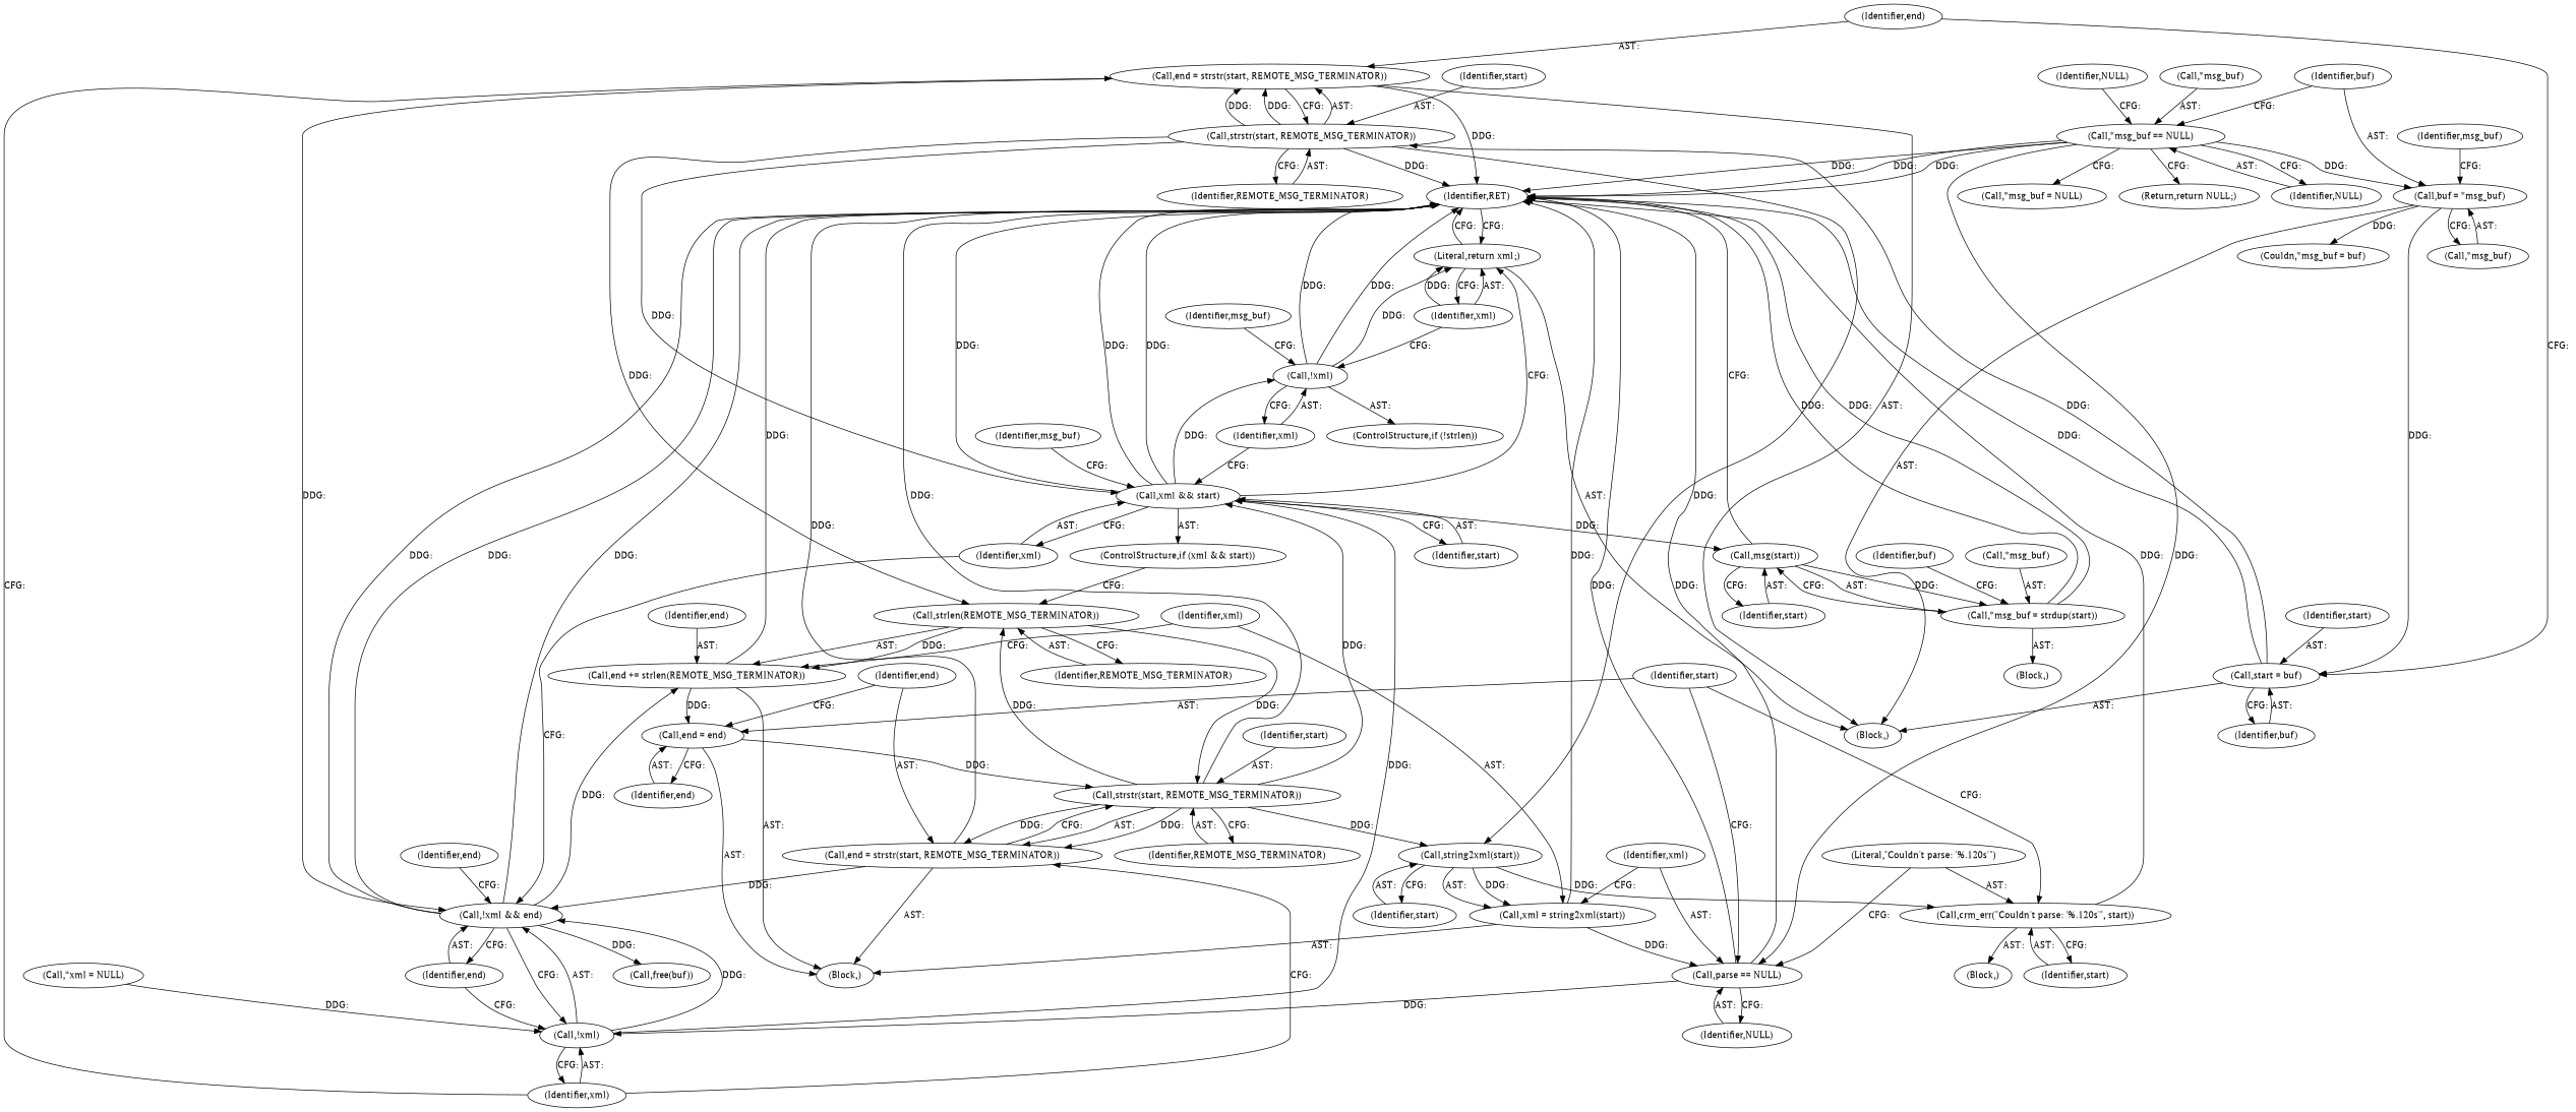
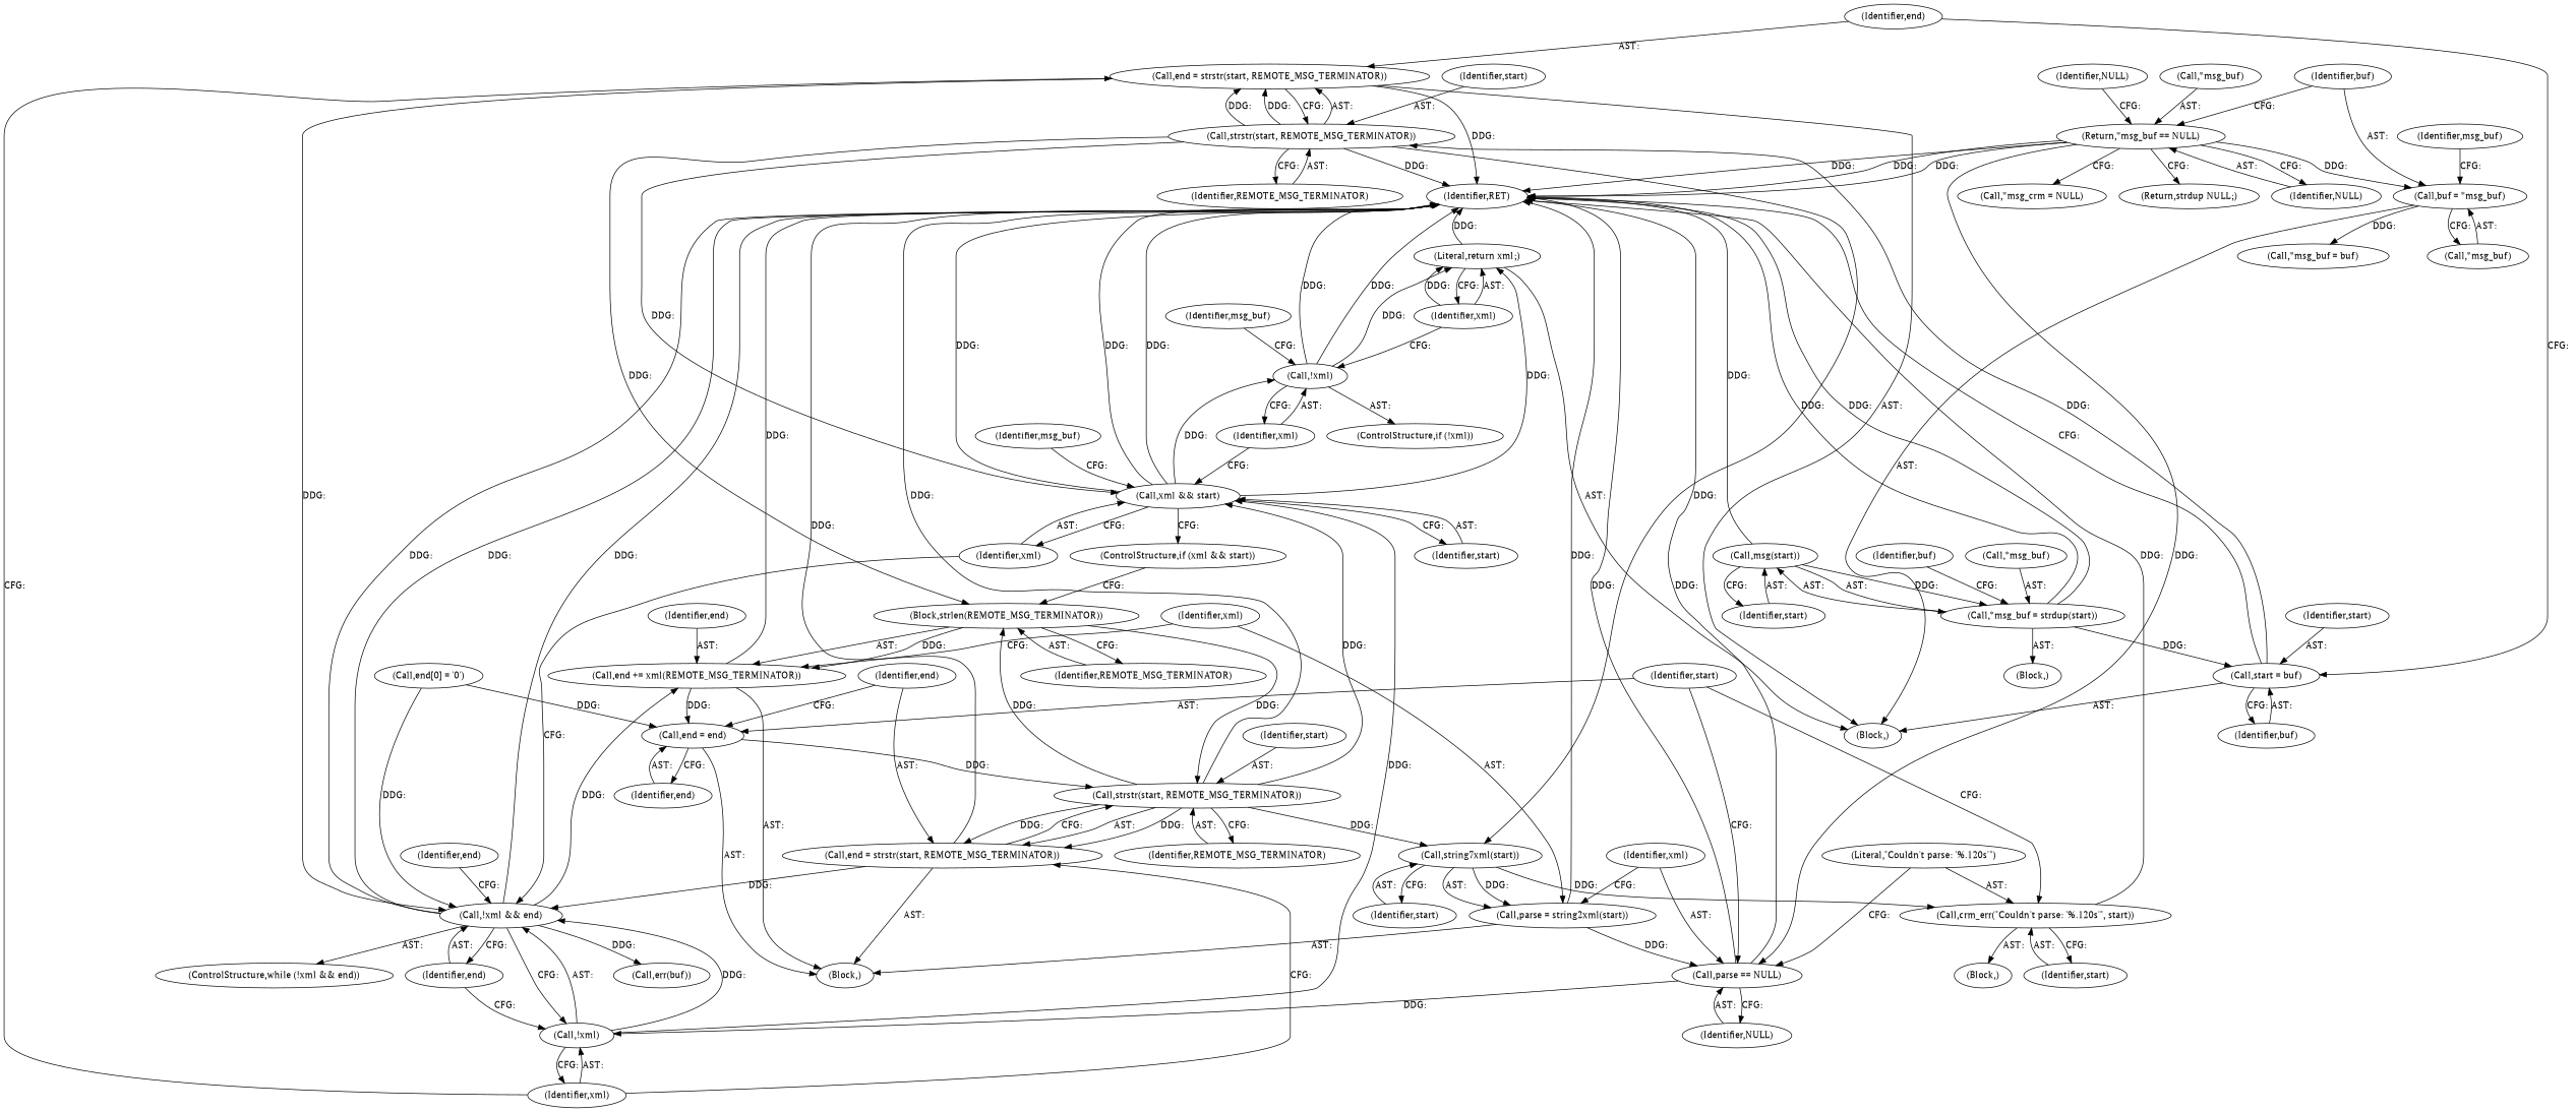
  digraph {
    fontname="PT Serif"
    node [fontname="PT Serif"]
    edge [fontname="PT Serif"]
    n1 [label="(Call,end = strstr(start, REMOTE_MSG_TERMINATOR))"]
    n2 [label="(Call,strstr(start, REMOTE_MSG_TERMINATOR))"]
    n3 [label="(Call,!xml && end)"]
    n4 [label="(Block,)"]
    n5 [label="(Identifier,RET)"]
-   n6 [label="(Call,strlen(REMOTE_MSG_TERMINATOR))"]
-   n7 [label="(Call,string2xml(start))"]
+   n6 [label="(Block,strlen(REMOTE_MSG_TERMINATOR))"]
+   n7 [label="(Call,string7xml(start))"]
    n8 [label="(Call,xml && start)"]
    n9 [label="(Identifier,REMOTE_MSG_TERMINATOR)"]
-   n10 [label="(Call,free(buf))"]
-   n11 [label="(Call,end += strlen(REMOTE_MSG_TERMINATOR))"]
+   n10 [label="(Call,err(buf))"]
+   n11 [label="(Call,end += xml(REMOTE_MSG_TERMINATOR))"]
    n12 [label="(Call,!xml)"]
    n13 [label="(Identifier,end)"]
+   n14 [label="(ControlStructure,while (!xml && end))"]
    n15 [label="(Literal,return xml;)"]
    n16 [label="(Call,strstr(start, REMOTE_MSG_TERMINATOR))"]
    n17 [label="(Identifier,REMOTE_MSG_TERMINATOR)"]
-   n18 [label="(Call,xml = string2xml(start))"]
+   n18 [label="(Call,parse = string2xml(start))"]
    n19 [label="(Call,crm_err(\"Couldn't parse: '%.120s'\", start))"]
    n20 [label="(Identifier,start)"]
    n21 [label="(Call,msg(start))"]
    n22 [label="(Call,!xml)"]
    n23 [label="(Identifier,xml)"]
    n24 [label="(ControlStructure,if (xml && start))"]
    n25 [label="(Identifier,start)"]
    n26 [label="(Call,start = buf)"]
    n27 [label="(Identifier,buf)"]
    n28 [label="(Call,buf = *msg_buf)"]
    n29 [label="(Call,*msg_buf)"]
-   n30 [label="(Couldn,*msg_buf = buf)"]
-   n31 [label="(Call,*msg_buf == NULL)"]
+   n30 [label="(Call,*msg_buf = buf)"]
+   n31 [label="(Return,*msg_buf == NULL)"]
    n32 [label="(Call,parse == NULL)"]
-   n33 [label="(Call,*msg_buf = NULL)"]
-   n34 [label="(Return,return NULL;)"]
+   n33 [label="(Call,*msg_crm = NULL)"]
+   n34 [label="(Return,strdup NULL;)"]
    n35 [label="(Identifier,NULL)"]
    n36 [label="(Identifier,NULL)"]
    n37 [label="(Call,end = end)"]
    n38 [label="(Block,)"]
    n39 [label="(Identifier,xml)"]
    n40 [label="(Identifier,end)"]
    n41 [label="(Call,end = strstr(start, REMOTE_MSG_TERMINATOR))"]
    n42 [label="(Identifier,REMOTE_MSG_TERMINATOR)"]
    n43 [label="(Block,)"]
    n44 [label="(Identifier,start)"]
    n45 [label="(Call,*msg_buf = strdup(start))"]
    n46 [label="(Identifier,start)"]
    n47 [label="(Identifier,xml)"]
-   n48 [label="(ControlStructure,if (!strlen))"]
+   n48 [label="(ControlStructure,if (!xml))"]
    n49 [label="(Identifier,xml)"]
    n50 [label="(Block,)"]
    n51 [label="(Identifier,end)"]
+   n52 [label="(Call,end[0] = '\0')"]
    n53 [label="(Identifier,end)"]
    n54 [label="(Identifier,end)"]
    n55 [label="(Identifier,start)"]
    n56 [label="(Identifier,xml)"]
-   n57 [label="(Call,*xml = NULL)"]
    n58 [label="(Call,*msg_buf)"]
    n59 [label="(Identifier,end)"]
    n60 [label="(Literal,\"Couldn't parse: '%.120s'\")"]
    n61 [label="(Identifier,xml)"]
    n62 [label="(Identifier,buf)"]
    n63 [label="(Identifier,msg_buf)"]
    n64 [label="(Identifier,start)"]
    n65 [label="(Call,*msg_buf)"]
    n66 [label="(Identifier,msg_buf)"]
    n67 [label="(Identifier,start)"]
    n68 [label="(Identifier,start)"]
    n69 [label="(Identifier,buf)"]
    n70 [label="(Identifier,msg_buf)"]
    n71 [label="(Identifier,NULL)"]
    n1 -> n2 [label="CFG: "]
    n1 -> n3 [label="DDG: "]
    n1 -> n4 [label="AST: "]
    n1 -> n5 [label="DDG: "]
    n2 -> n1 [label="AST: "]
    n2 -> n1 [label="DDG: "]
    n2 -> n1 [label="DDG: "]
    n2 -> n5 [label="DDG: "]
    n2 -> n6 [label="DDG: "]
    n2 -> n7 [label="DDG: "]
    n2 -> n8 [label="DDG: "]
    n2 -> n9 [label="CFG: "]
    n3 -> n5 [label="DDG: "]
    n3 -> n5 [label="DDG: "]
    n3 -> n5 [label="DDG: "]
    n3 -> n10 [label="DDG: "]
    n3 -> n11 [label="DDG: "]
    n3 -> n12 [label="CFG: "]
    n3 -> n13 [label="CFG: "]
-   n5 -> n15 [label="CFG: "]
+   n3 -> n14 [label="AST: "]
    n6 -> n11 [label="AST: "]
    n6 -> n11 [label="DDG: "]
    n6 -> n16 [label="DDG: "]
    n6 -> n17 [label="CFG: "]
    n7 -> n18 [label="AST: "]
    n7 -> n18 [label="DDG: "]
    n7 -> n19 [label="DDG: "]
    n7 -> n20 [label="CFG: "]
    n8 -> n5 [label="DDG: "]
    n8 -> n5 [label="DDG: "]
    n8 -> n5 [label="DDG: "]
-   n8 -> n15 [label="CFG: "]
-   n8 -> n21 [label="DDG: "]
+   n8 -> n15 [label="DDG: "]
    n8 -> n22 [label="DDG: "]
    n8 -> n23 [label="CFG: "]
-   n8 -> n24 [label="AST: "]
+   n8 -> n24 [label="CFG: "]
    n8 -> n25 [label="CFG: "]
    n9 -> n2 [label="AST: "]
    n11 -> n5 [label="DDG: "]
    n11 -> n37 [label="DDG: "]
    n11 -> n38 [label="AST: "]
    n12 -> n3 [label="AST: "]
    n12 -> n3 [label="DDG: "]
    n12 -> n8 [label="DDG: "]
    n12 -> n39 [label="CFG: "]
    n13 -> n3 [label="AST: "]
    n13 -> n12 [label="CFG: "]
    n15 -> n4 [label="AST: "]
-   n15 -> n5 [label="CFG: "]
+   n15 -> n5 [label="DDG: "]
    n15 -> n49 [label="CFG: "]
    n16 -> n5 [label="DDG: "]
    n16 -> n6 [label="DDG: "]
    n16 -> n7 [label="DDG: "]
    n16 -> n8 [label="DDG: "]
    n16 -> n41 [label="AST: "]
    n16 -> n41 [label="DDG: "]
    n16 -> n41 [label="DDG: "]
    n16 -> n42 [label="CFG: "]
    n17 -> n6 [label="AST: "]
    n18 -> n5 [label="DDG: "]
    n18 -> n32 [label="DDG: "]
    n18 -> n38 [label="AST: "]
    n19 -> n5 [label="DDG: "]
    n19 -> n43 [label="AST: "]
    n19 -> n44 [label="CFG: "]
    n20 -> n7 [label="AST: "]
-   n21 -> n5 [label="CFG: "]
+   n21 -> n5 [label="DDG: "]
    n21 -> n45 [label="AST: "]
    n21 -> n45 [label="DDG: "]
    n21 -> n46 [label="CFG: "]
    n22 -> n5 [label="DDG: "]
    n22 -> n5 [label="DDG: "]
    n22 -> n15 [label="DDG: "]
    n22 -> n47 [label="CFG: "]
    n22 -> n48 [label="AST: "]
    n23 -> n3 [label="CFG: "]
    n23 -> n8 [label="AST: "]
    n24 -> n6 [label="CFG: "]
    n25 -> n8 [label="AST: "]
    n26 -> n2 [label="DDG: "]
    n26 -> n4 [label="AST: "]
-   n26 -> n5 [label="DDG: "]
+   n26 -> n5 [label="CFG: "]
    n26 -> n27 [label="CFG: "]
    n27 -> n26 [label="AST: "]
    n28 -> n4 [label="AST: "]
-   n28 -> n26 [label="DDG: "]
+   n45 -> n26 [label="DDG: "]
    n28 -> n29 [label="CFG: "]
    n28 -> n30 [label="DDG: "]
    n29 -> n28 [label="AST: "]
    n31 -> n5 [label="DDG: "]
    n31 -> n5 [label="DDG: "]
    n31 -> n5 [label="DDG: "]
    n31 -> n28 [label="DDG: "]
    n31 -> n32 [label="DDG: "]
    n31 -> n33 [label="CFG: "]
    n31 -> n34 [label="CFG: "]
    n31 -> n35 [label="CFG: "]
    n32 -> n5 [label="DDG: "]
    n32 -> n5 [label="DDG: "]
    n32 -> n12 [label="DDG: "]
    n32 -> n36 [label="CFG: "]
    n35 -> n31 [label="AST: "]
    n36 -> n32 [label="AST: "]
    n37 -> n16 [label="DDG: "]
    n37 -> n38 [label="AST: "]
    n37 -> n40 [label="CFG: "]
    n39 -> n1 [label="CFG: "]
    n39 -> n12 [label="AST: "]
    n39 -> n41 [label="CFG: "]
    n40 -> n37 [label="AST: "]
    n41 -> n3 [label="DDG: "]
    n41 -> n5 [label="DDG: "]
    n41 -> n16 [label="CFG: "]
    n41 -> n38 [label="AST: "]
    n42 -> n16 [label="AST: "]
    n44 -> n19 [label="AST: "]
    n45 -> n5 [label="DDG: "]
    n45 -> n5 [label="DDG: "]
-   n45 -> n21 [label="CFG: "]
+   n45 -> n21 [label="AST: "]
    n45 -> n50 [label="AST: "]
    n46 -> n21 [label="AST: "]
    n47 -> n8 [label="CFG: "]
    n47 -> n22 [label="AST: "]
    n49 -> n15 [label="AST: "]
    n49 -> n15 [label="DDG: "]
    n49 -> n22 [label="CFG: "]
    n51 -> n37 [label="CFG: "]
    n51 -> n41 [label="AST: "]
+   n52 -> n3 [label="DDG: "]
+   n52 -> n37 [label="DDG: "]
    n53 -> n11 [label="AST: "]
    n54 -> n1 [label="AST: "]
    n54 -> n26 [label="CFG: "]
    n55 -> n16 [label="AST: "]
    n56 -> n18 [label="CFG: "]
    n56 -> n32 [label="AST: "]
-   n57 -> n12 [label="DDG: "]
    n58 -> n31 [label="AST: "]
    n59 -> n3 [label="CFG: "]
    n60 -> n19 [label="AST: "]
    n60 -> n32 [label="CFG: "]
    n61 -> n11 [label="CFG: "]
    n61 -> n18 [label="AST: "]
    n62 -> n45 [label="CFG: "]
    n63 -> n8 [label="CFG: "]
    n64 -> n19 [label="CFG: "]
    n64 -> n32 [label="CFG: "]
    n64 -> n37 [label="AST: "]
    n65 -> n45 [label="AST: "]
    n66 -> n22 [label="CFG: "]
    n67 -> n26 [label="AST: "]
    n68 -> n2 [label="AST: "]
    n69 -> n28 [label="AST: "]
    n69 -> n31 [label="CFG: "]
    n70 -> n28 [label="CFG: "]
    n71 -> n31 [label="CFG: "]
  }
